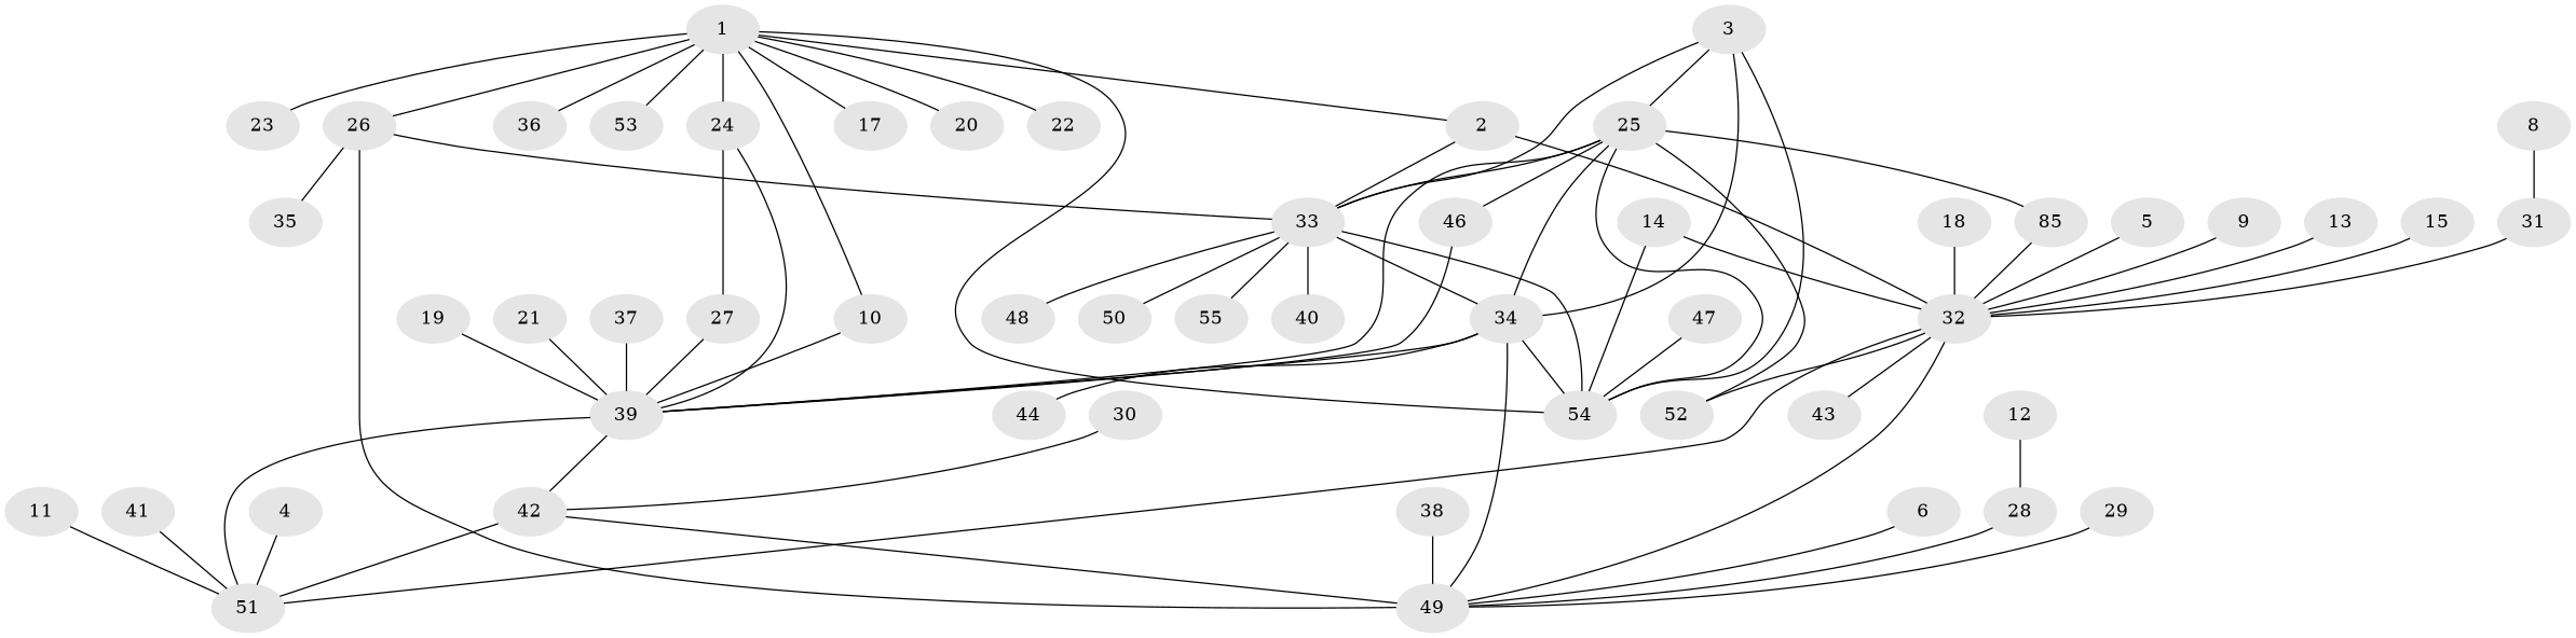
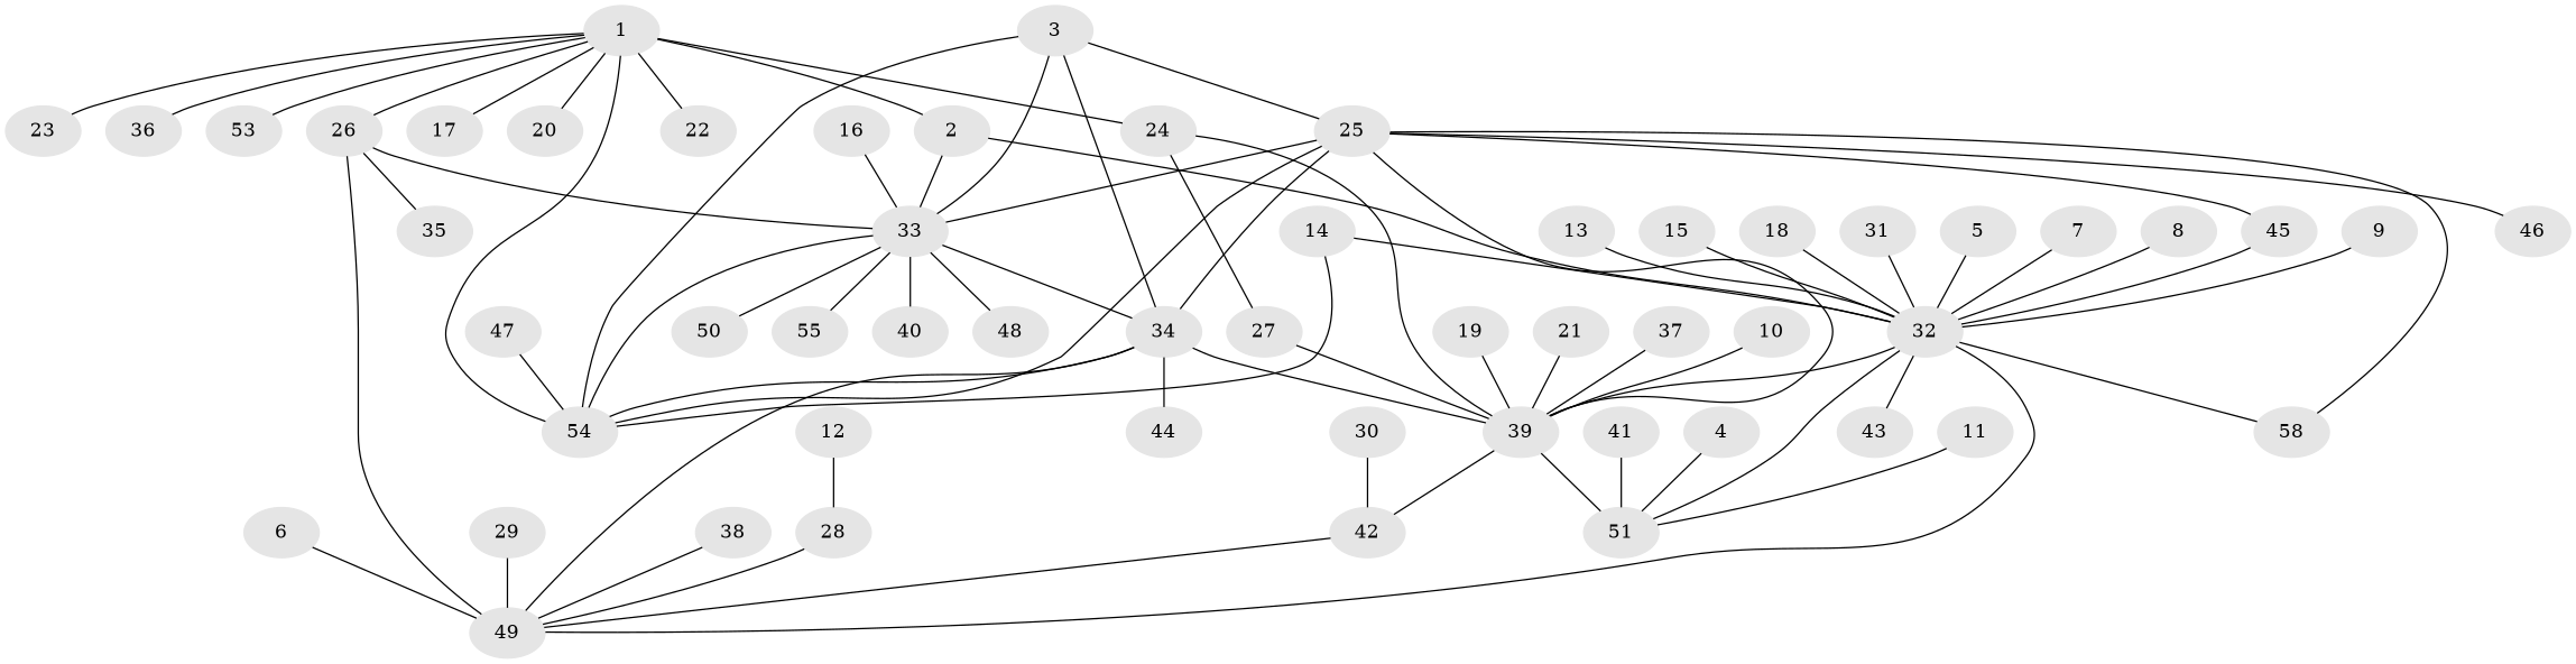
  graph {
    node [color=gray90 style=filled]
    edge [weight=1.0]
    1
    2
    10
    17
    20
    22
    23
    24
    26
    36
    53
    54
    32
    33
    39
    27
    49
    35
    51
-   52
+   52 [label=58]
    43
    34
    40
    48
    50
    55
    3
    25
-   45 [label=85]
+   45
    46
    44
    4
    5
    6
+   7
    8
    9
    42
    11
    12
    28
    13
    14
    15
+   16
    18
    19
    21
    29
    30
    31
    37
    38
    41
    47
    1 -- 2
-   1 -- 10
    1 -- 17
    1 -- 20
    1 -- 22
    1 -- 23
    1 -- 24 [weight=4.0]
    1 -- 26
    1 -- 36
    1 -- 53
    1 -- 54
    2 -- 32 [weight=4.0]
    2 -- 33
    10 -- 39
    24 -- 39
    24 -- 27
    26 -- 33
    26 -- 49 [weight=4.0]
    26 -- 35
-   46 -- 39
+   32 -- 39
    32 -- 49
    32 -- 51
    32 -- 52
    32 -- 43
    33 -- 54
    33 -- 34
    33 -- 40
    33 -- 48
    33 -- 50
    33 -- 55
    39 -- 51 [weight=3.0]
    39 -- 42
    27 -- 39
    34 -- 54
    34 -- 39
    34 -- 49
    34 -- 44
    3 -- 54
    3 -- 33
    3 -- 34
    3 -- 25
    25 -- 54
    25 -- 33
    25 -- 39
    25 -- 52
    25 -- 34
    25 -- 45
    25 -- 46
    45 -- 32
    4 -- 51
    5 -- 32
    6 -- 49
-   8 -- 31
+   7 -- 32
+   8 -- 32
    9 -- 32
    42 -- 49
-   42 -- 51 [weight=3.0]
    11 -- 51
    12 -- 28
    28 -- 49
    13 -- 32
    14 -- 54
    14 -- 32
    15 -- 32
+   16 -- 33
    18 -- 32
    19 -- 39
    21 -- 39
    29 -- 49
    30 -- 42
    31 -- 32
    37 -- 39
    38 -- 49
    41 -- 51
    47 -- 54
  }
